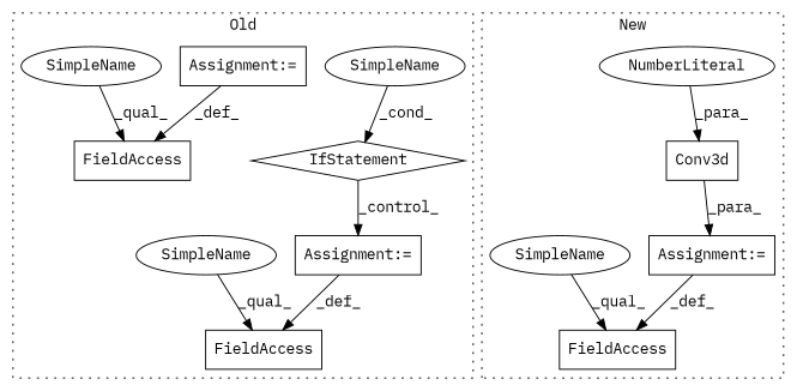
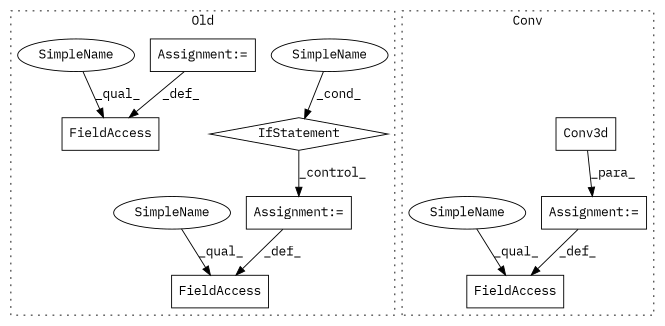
  digraph {
    fontname="IBM Plex Mono"
    node [a=42 fontname="IBM Plex Mono" l=1 s=1997 shape=box]
    edge [fontname="IBM Plex Mono"]
    n1 [a=25 l="4,2" label=IfStatement s="1979,1987" shape=diamond]
    n2 [a=7 label="Assignment:=" s=2012]
    n3 [a=22 l=15 label=FieldAccess]
    n4 [l=4 label=SimpleName s=1983 shape=ellipse]
    n5 [a=22 l=17 label=FieldAccess s=1737]
    n6 [a=7 label="Assignment:=" s=1754]
    n7 [l=4 label=SimpleName shape=ellipse]
    n8 [l=4 label=SimpleName s=1737 shape=ellipse]
    n9 [a=32 l="7,1" label=Conv3d s="3534,3550"]
-   n10 [a=34 label=NumberLiteral s=3549 shape=ellipse]
    n11 [a=22 l=9 label=FieldAccess s=3440]
    n12 [a=7 label="Assignment:=" s=3449]
    n13 [l=4 label=SimpleName s=3440 shape=ellipse]
    subgraph cluster_1 {
      label=Old
      style=dotted
      n1
      n2
      n3
      n4
      n5
      n6
      n7
      n8
    }
    subgraph cluster_2 {
-     label=New
+     label=Conv
      style=dotted
      n9
-     n10
      n11
      n12
      n13
    }
    n1 -> n2 [label=_control_]
    n2 -> n3 [label=_def_]
    n4 -> n1 [label=_cond_]
    n6 -> n5 [label=_def_]
    n7 -> n3 [label=_qual_]
    n8 -> n5 [label=_qual_]
    n9 -> n12 [label=_para_]
-   n10 -> n9 [label=_para_]
    n12 -> n11 [label=_def_]
    n13 -> n11 [label=_qual_]
  }
